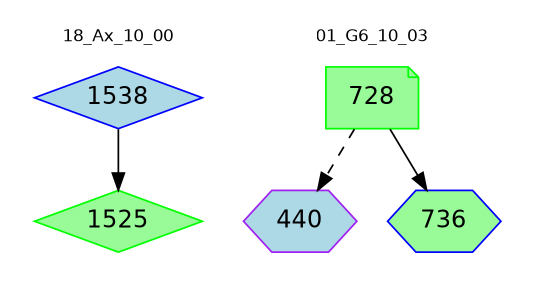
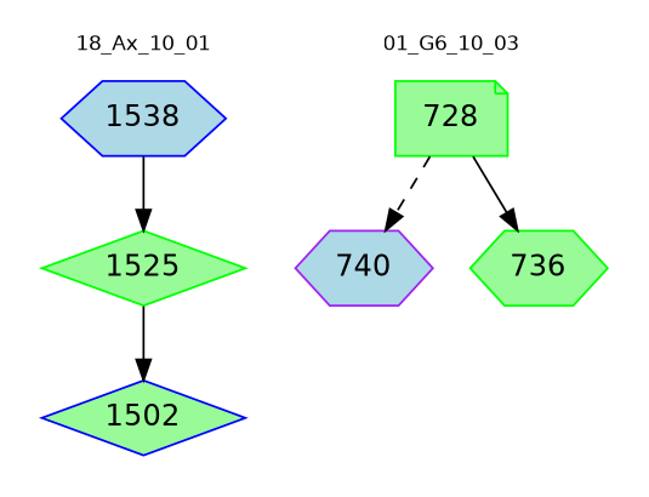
  digraph {
    fontname="DejaVu Sans"
    node [color=blue fillcolor=palegreen fontname="DejaVu Sans" shape=hexagon style=filled]
    edge [color=black fontname="DejaVu Sans" style=solid]
    n1 [color=green label=1525 shape=diamond]
-   n3 [fillcolor=lightblue label=1538 shape=diamond]
+   n2 [label=1502 shape=diamond]
+   n3 [fillcolor=lightblue label=1538]
    n4 [color=green label=728 shape=note]
-   n5 [color=purple fillcolor=lightblue label=440]
-   n6 [label=736]
+   n5 [color=purple fillcolor=lightblue label=740]
+   n6 [color=green label=736]
    subgraph cluster_1 {
      color=white
      fontsize=10
-     label="18_Ax_10_00"
+     label="18_Ax_10_01"
      n1
+     n2
      n3
    }
    subgraph cluster_2 {
      color=white
      fontsize=10
      label="01_G6_10_03"
      n4
      n5
      n6
    }
+   n1 -> n2
    n3 -> n1
    n4 -> n5 [style=dashed]
    n4 -> n6
  }
